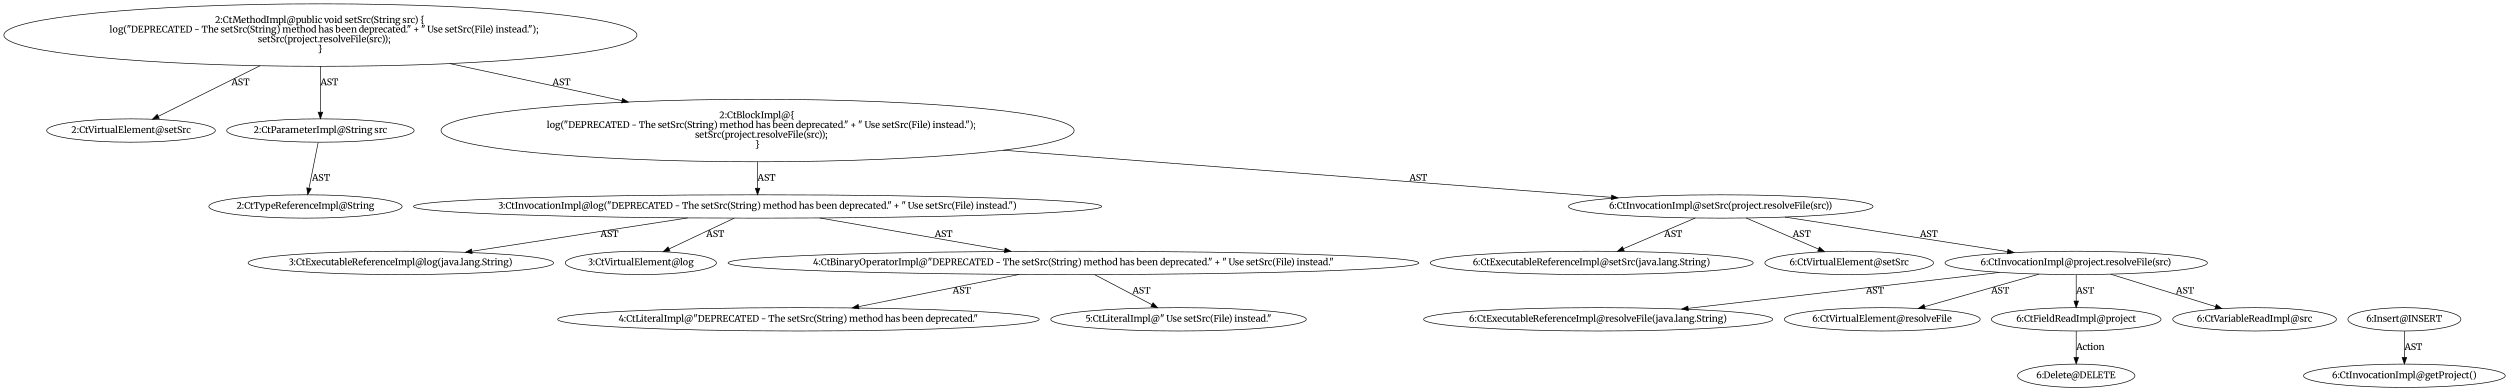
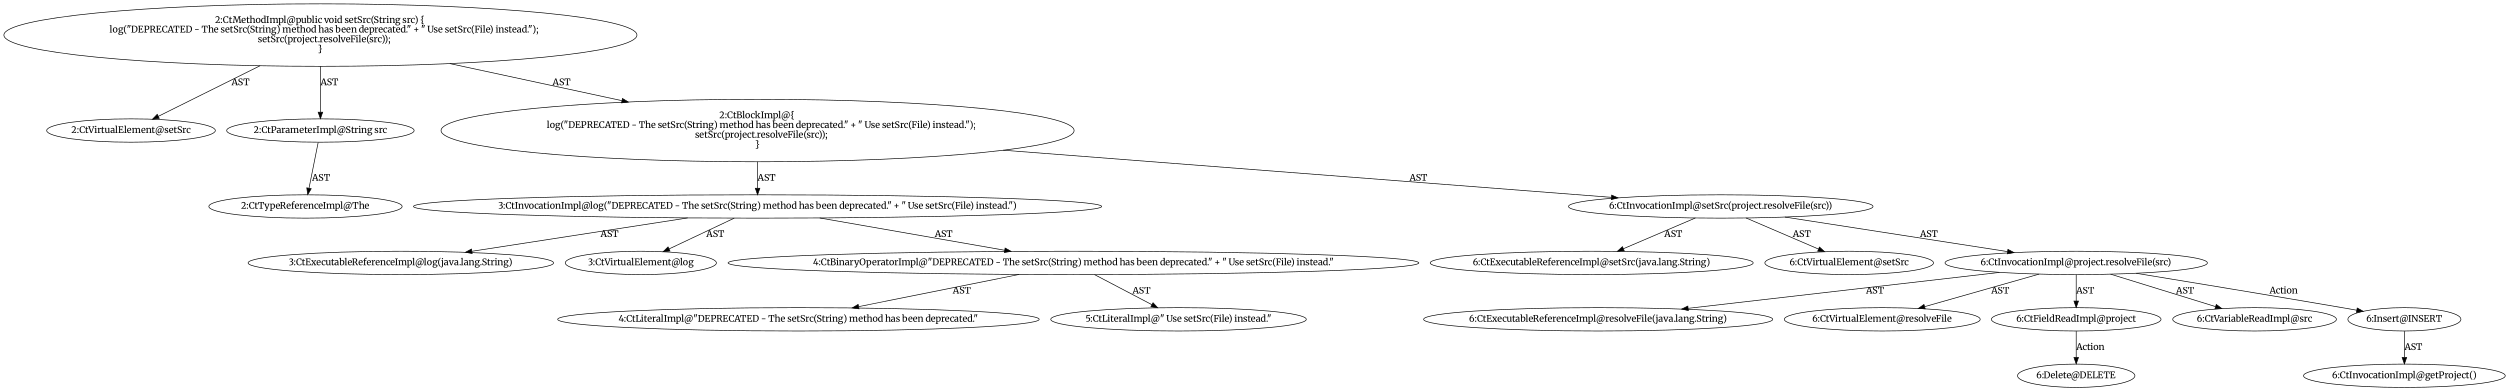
  digraph {
    fontname=Merriweather
    node [fontname=Merriweather shape=ellipse]
    edge [fontname=Merriweather]
    n1 [label="2:CtVirtualElement@setSrc"]
    n2 [label="2:CtParameterImpl@String src"]
-   n3 [label="2:CtTypeReferenceImpl@String"]
+   n3 [label="2:CtTypeReferenceImpl@The"]
    n4 [label="3:CtExecutableReferenceImpl@log(java.lang.String)"]
    n5 [label="3:CtVirtualElement@log"]
    n6 [label="4:CtLiteralImpl@\"DEPRECATED - The setSrc(String) method has been deprecated.\""]
    n7 [label="5:CtLiteralImpl@\" Use setSrc(File) instead.\""]
    n8 [label="4:CtBinaryOperatorImpl@\"DEPRECATED - The setSrc(String) method has been deprecated.\" + \" Use setSrc(File) instead.\""]
    n9 [label="3:CtInvocationImpl@log(\"DEPRECATED - The setSrc(String) method has been deprecated.\" + \" Use setSrc(File) instead.\")"]
    n10 [label="6:CtExecutableReferenceImpl@setSrc(java.lang.String)"]
    n11 [label="6:CtVirtualElement@setSrc"]
    n12 [label="6:CtExecutableReferenceImpl@resolveFile(java.lang.String)"]
    n13 [label="6:CtVirtualElement@resolveFile"]
    n14 [label="6:CtFieldReadImpl@project"]
    n15 [label="6:Delete@DELETE"]
    n16 [label="6:CtVariableReadImpl@src"]
    n17 [label="6:CtInvocationImpl@project.resolveFile(src)"]
    n18 [label="6:Insert@INSERT"]
    n19 [label="6:CtInvocationImpl@getProject()"]
    n20 [label="6:CtInvocationImpl@setSrc(project.resolveFile(src))"]
    n21 [label="2:CtBlockImpl@\{\n    log(\"DEPRECATED - The setSrc(String) method has been deprecated.\" + \" Use setSrc(File) instead.\");\n    setSrc(project.resolveFile(src));\n\}"]
    n22 [label="2:CtMethodImpl@public void setSrc(String src) \{\n    log(\"DEPRECATED - The setSrc(String) method has been deprecated.\" + \" Use setSrc(File) instead.\");\n    setSrc(project.resolveFile(src));\n\}"]
    n2 -> n3 [label=AST]
    n8 -> n6 [label=AST]
    n8 -> n7 [label=AST]
    n9 -> n4 [label=AST]
    n9 -> n5 [label=AST]
    n9 -> n8 [label=AST]
    n14 -> n15 [label=Action]
    n17 -> n12 [label=AST]
    n17 -> n13 [label=AST]
    n17 -> n14 [label=AST]
    n17 -> n16 [label=AST]
+   n17 -> n18 [label=Action]
    n18 -> n19 [label=AST]
    n20 -> n10 [label=AST]
    n20 -> n11 [label=AST]
    n20 -> n17 [label=AST]
    n21 -> n9 [label=AST]
    n21 -> n20 [label=AST]
    n22 -> n1 [label=AST]
    n22 -> n2 [label=AST]
    n22 -> n21 [label=AST]
  }
